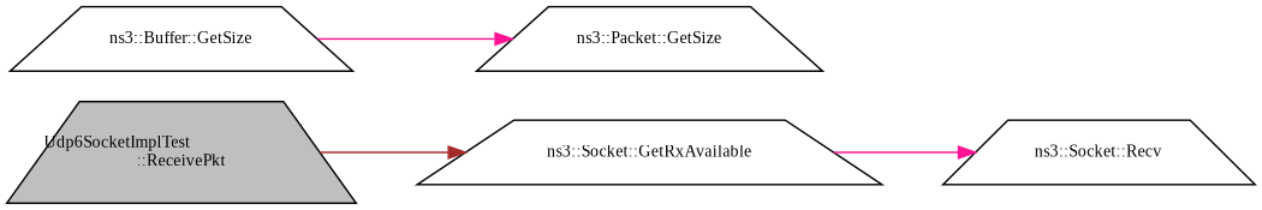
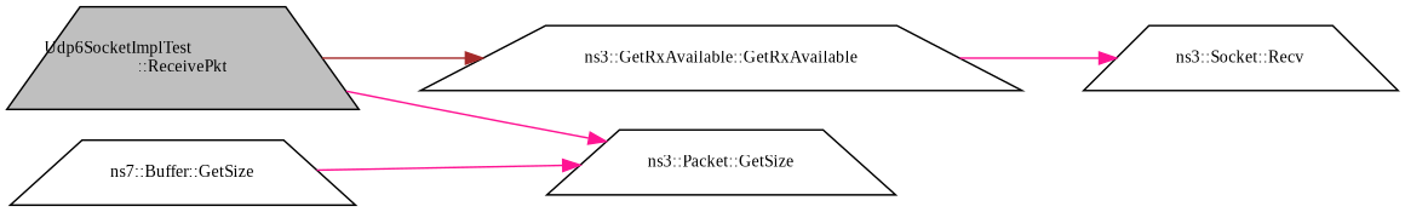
  digraph {
    fontname="Liberation Serif"
    rankdir=LR
    node [color=black fillcolor=white fontname="Liberation Serif" fontsize=10 shape=trapezium style=filled]
    edge [color=deeppink fontname="Liberation Serif" fontsize=10 labelfontname=Helvetica labelfontsize=10 style=solid]
    n1 [fillcolor=grey75 fontcolor=black height=0.2 label="Udp6SocketImplTest\l::ReceivePkt" width=0.4]
-   n2 [height=0.2 label="ns3::Socket::GetRxAvailable" width=0.4]
+   n2 [height=0.2 label="ns3::GetRxAvailable::GetRxAvailable" width=0.4]
    n3 [height=0.2 label="ns3::Packet::GetSize" width=0.4]
    n4 [height=0.2 label="ns3::Socket::Recv" width=0.4]
-   n5 [height=0.2 label="ns3::Buffer::GetSize" width=0.4]
+   n5 [height=0.2 label="ns7::Buffer::GetSize" width=0.4]
    n1 -> n2 [color=brown]
+   n1 -> n3
    n2 -> n4
    n5 -> n3
  }
